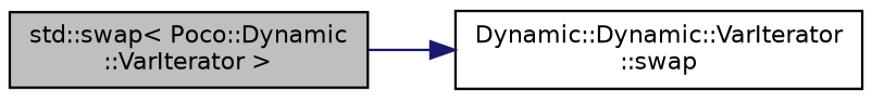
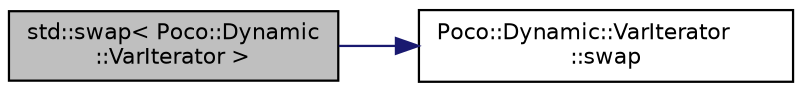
  digraph {
    rankdir=LR
    node [color=black fontname=Helvetica fontsize=10 shape=record style=filled]
    n1 [fillcolor=grey75 fontcolor=black height=0.2 label="std::swap\< Poco::Dynamic\l::VarIterator \>" width=0.4]
-   n2 [fillcolor=white height=0.2 label="Dynamic::Dynamic::VarIterator\l::swap" width=0.4]
+   n2 [fillcolor=white height=0.2 label="Poco::Dynamic::VarIterator\l::swap" width=0.4]
    n1 -> n2 [color=midnightblue fontname=Helvetica fontsize=10 labelfontname=Helvetica labelfontsize=10 style=solid]
  }
